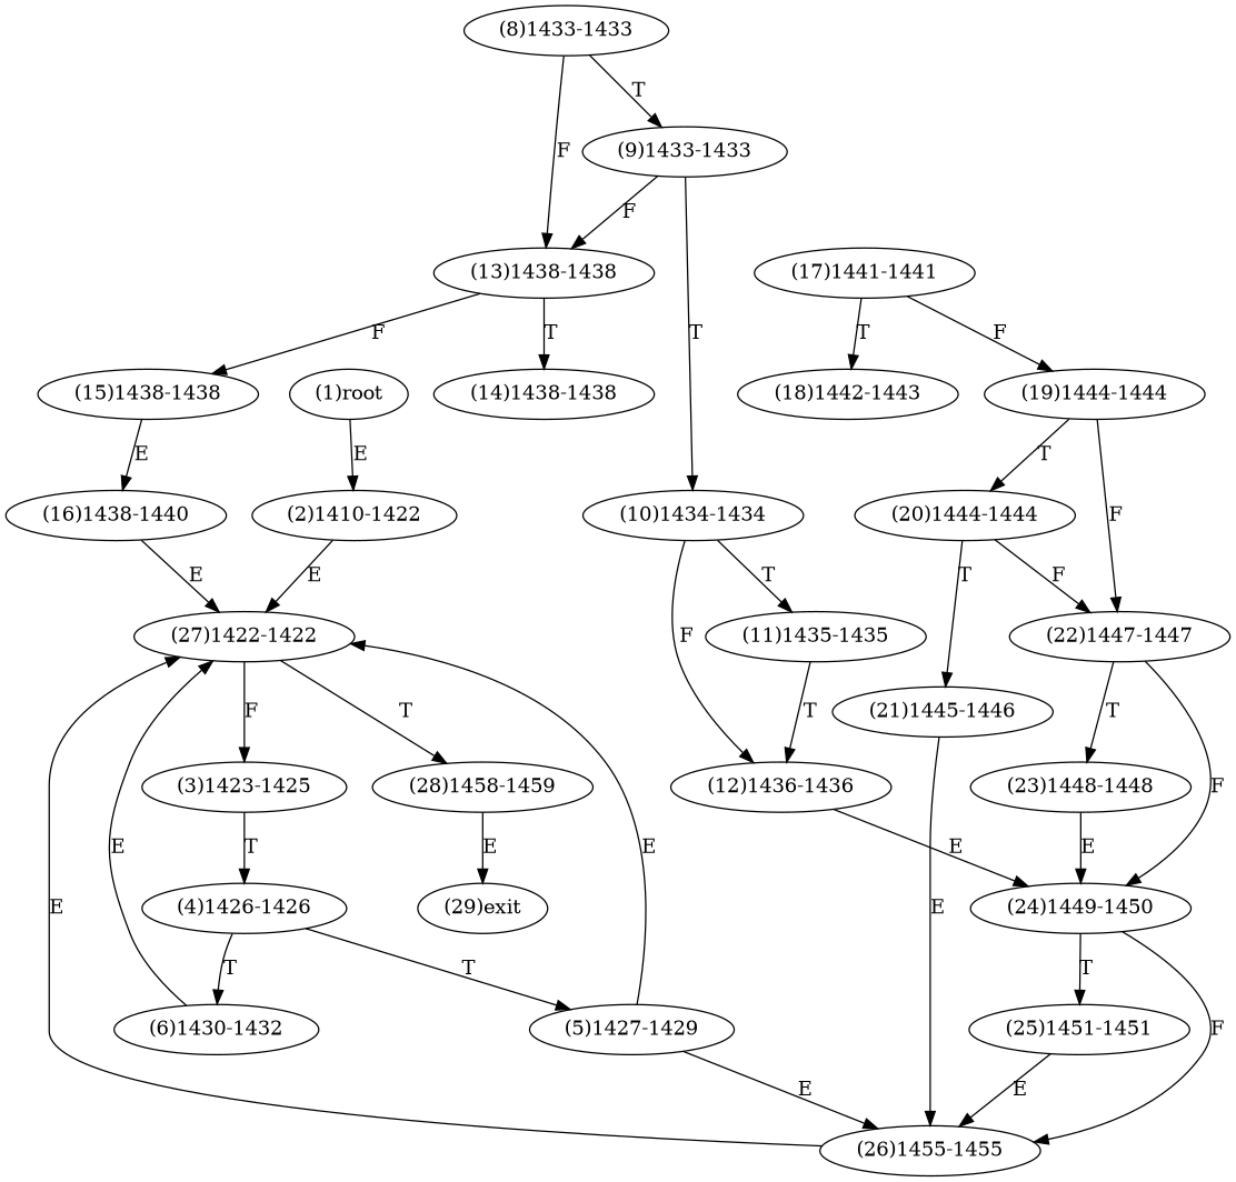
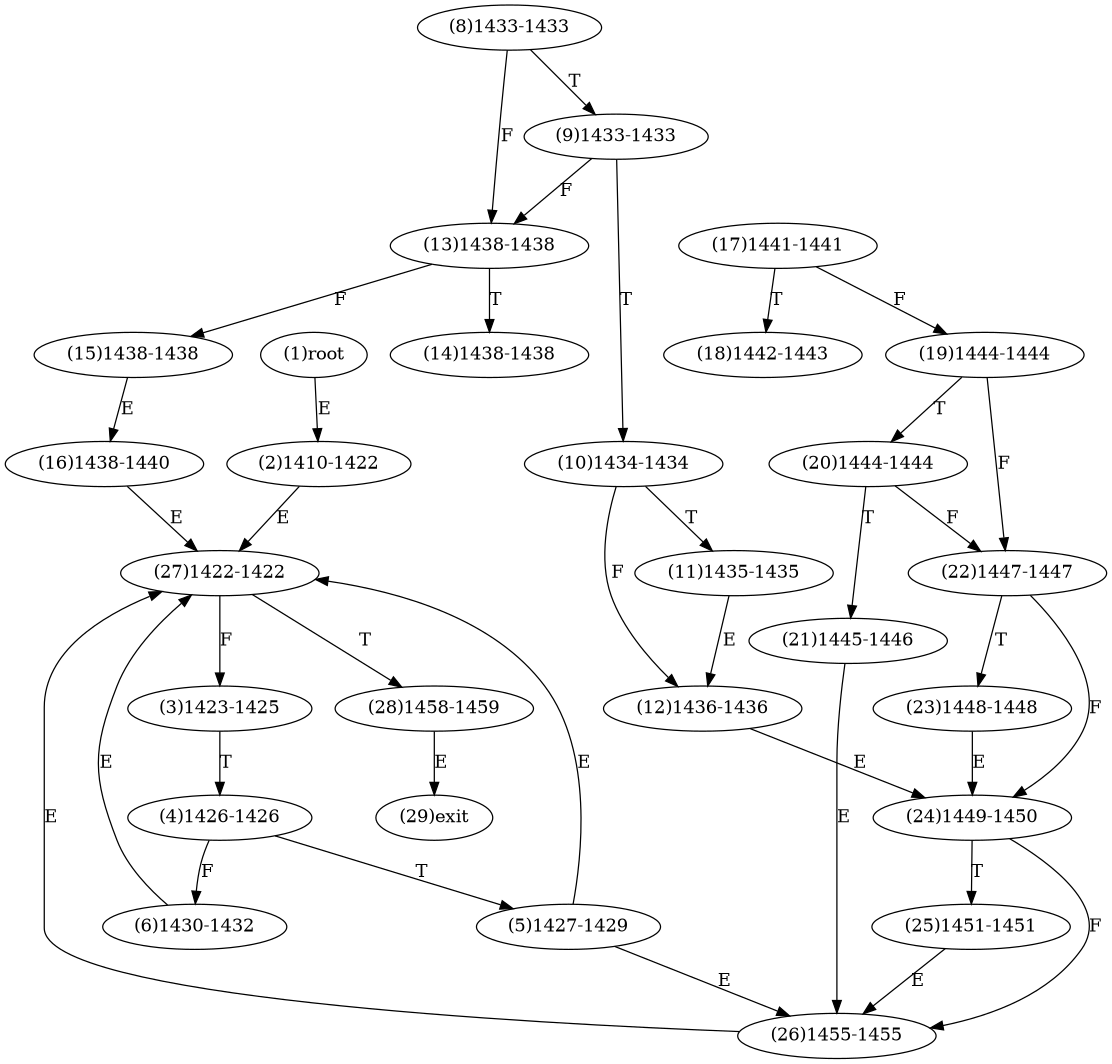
  digraph {
    n1 [label="(1)root"]
    n2 [label="(2)1410-1422"]
    n3 [label="(27)1422-1422"]
    n4 [label="(3)1423-1425"]
    n5 [label="(28)1458-1459"]
    n6 [label="(4)1426-1426"]
    n7 [label="(5)1427-1429"]
    n8 [label="(6)1430-1432"]
    n9 [label="(26)1455-1455"]
    n10 [label="(8)1433-1433"]
    n11 [label="(9)1433-1433"]
    n12 [label="(13)1438-1438"]
    n13 [label="(17)1441-1441"]
    n14 [label="(19)1444-1444"]
    n15 [label="(18)1442-1443"]
    n16 [label="(10)1434-1434"]
    n17 [label="(14)1438-1438"]
    n18 [label="(15)1438-1438"]
    n19 [label="(11)1435-1435"]
    n20 [label="(12)1436-1436"]
    n21 [label="(24)1449-1450"]
    n22 [label="(16)1438-1440"]
    n23 [label="(20)1444-1444"]
    n24 [label="(22)1447-1447"]
    n25 [label="(21)1445-1446"]
    n26 [label="(23)1448-1448"]
    n27 [label="(25)1451-1451"]
    n28 [label="(29)exit"]
    n1 -> n2 [label=E]
    n2 -> n3 [label=E]
    n3 -> n4 [label=F]
    n3 -> n5 [label=T]
    n4 -> n6 [label=T]
    n5 -> n28 [label=E]
    n6 -> n7 [label=T]
-   n6 -> n8 [label=T]
+   n6 -> n8 [label=F]
    n7 -> n3 [label=E]
    n7 -> n9 [label=E]
    n8 -> n3 [label=E]
    n9 -> n3 [label=E]
    n10 -> n11 [label=T]
    n10 -> n12 [label=F]
    n11 -> n12 [label=F]
    n11 -> n16 [label=T]
    n12 -> n17 [label=T]
    n12 -> n18 [label=F]
    n13 -> n14 [label=F]
    n13 -> n15 [label=T]
    n14 -> n23 [label=T]
    n14 -> n24 [label=F]
    n16 -> n19 [label=T]
    n16 -> n20 [label=F]
    n18 -> n22 [label=E]
-   n19 -> n20 [label=T]
+   n19 -> n20 [label=E]
    n20 -> n21 [label=E]
    n21 -> n9 [label=F]
    n21 -> n27 [label=T]
    n22 -> n3 [label=E]
    n23 -> n24 [label=F]
    n23 -> n25 [label=T]
    n24 -> n21 [label=F]
    n24 -> n26 [label=T]
    n25 -> n9 [label=E]
    n26 -> n21 [label=E]
    n27 -> n9 [label=E]
  }
